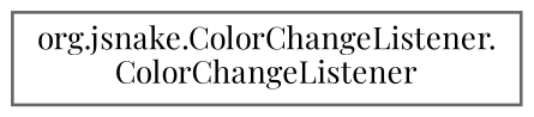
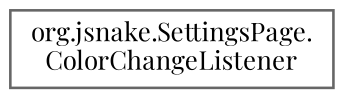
  digraph {
    rankdir=LR
    fontname="Playfair Display"
-   n1 [color=grey40 fillcolor=white fontname="Playfair Display" fontsize=10 height=0.2 label="org.jsnake.ColorChangeListener.\lColorChangeListener" shape=box style=filled width=0.4]
+   n1 [color=grey40 fillcolor=white fontname="Playfair Display" fontsize=10 height=0.2 label="org.jsnake.SettingsPage.\lColorChangeListener" shape=box style=filled width=0.4]
  }
